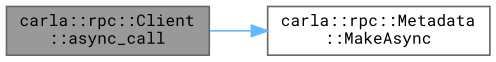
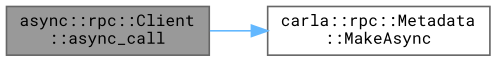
  digraph {
    rankdir=LR
    fontname="Roboto Mono"
    node [fontname="Roboto Mono" fontsize=10 shape=box style=filled]
-   n1 [color=gray40 fillcolor=grey60 fontcolor=black height=0.2 label="carla::rpc::Client\l::async_call" width=0.4]
+   n1 [color=gray40 fillcolor=grey60 fontcolor=black height=0.2 label="async::rpc::Client\l::async_call" width=0.4]
    n2 [color=grey40 fillcolor=white height=0.2 label="carla::rpc::Metadata\l::MakeAsync" width=0.4]
    n1 -> n2 [color=steelblue1 fontname="Roboto Mono" fontsize=10 labelfontname=Helvetica labelfontsize=10 style=solid]
  }
